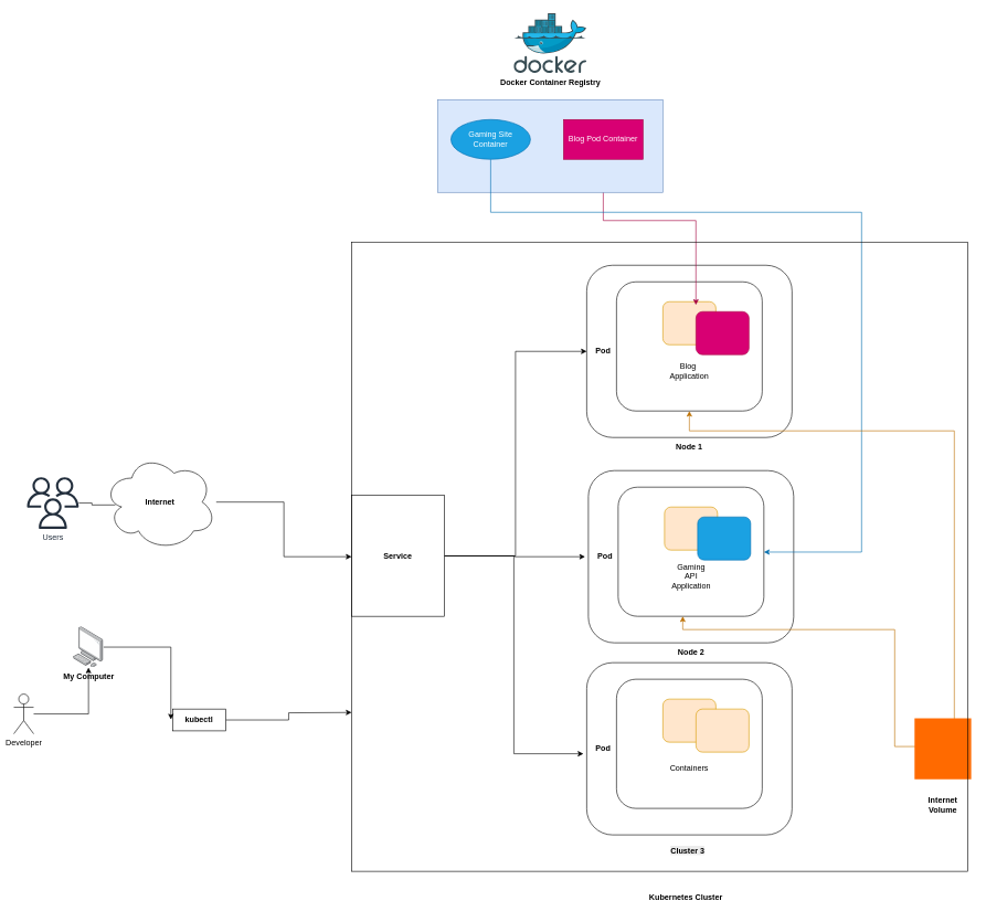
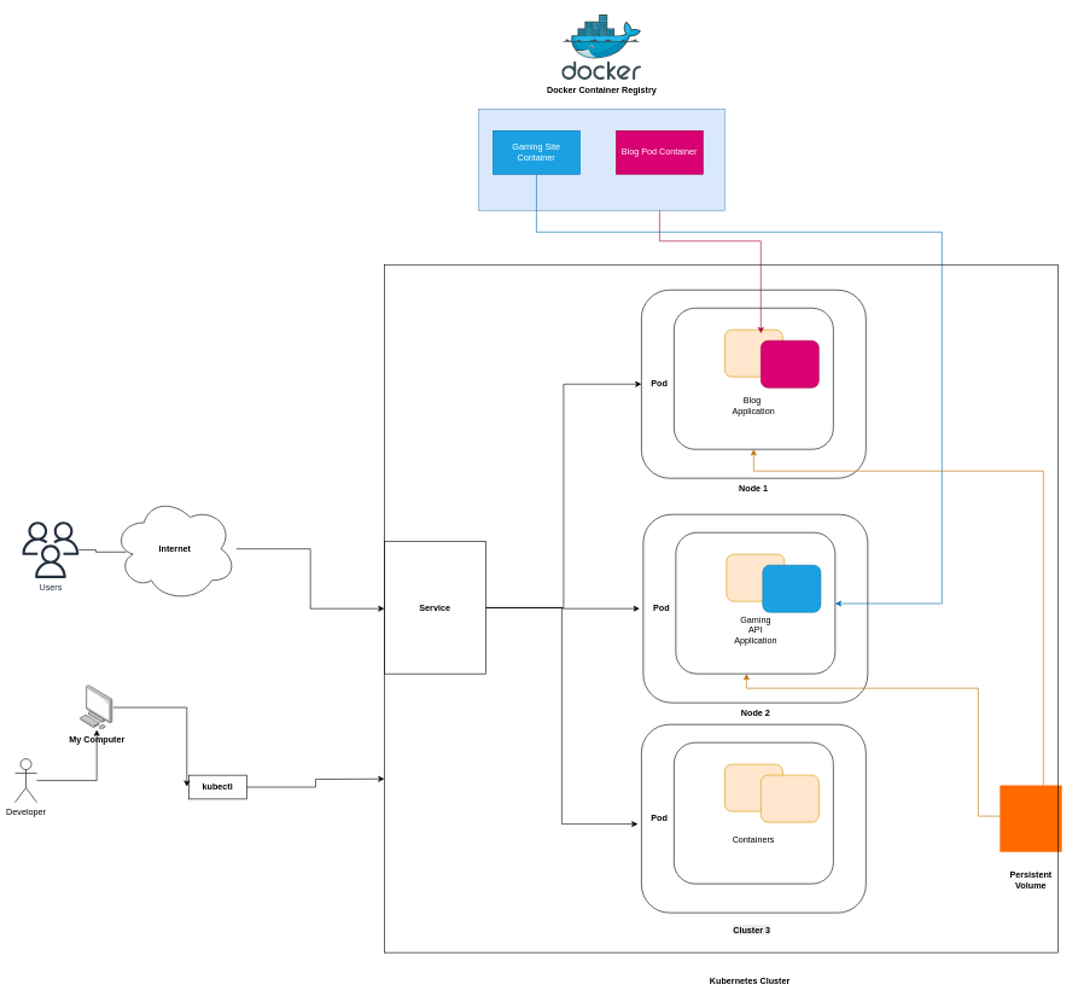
  <mxCell id="0" />
  <mxCell id="1" parent="0" />
  <mxCell id="2" value="&lt;b&gt;My Computer&lt;/b&gt;" style="image;points=[];aspect=fixed;html=1;align=center;shadow=0;dashed=0;image=img/lib/allied_telesis/computer_and_terminals/Personal_Computer.svg;" vertex="1" parent="1"><mxGeometry x="110" y="945.58" width="45.6" height="61.8" as="geometry" /></mxCell>
  <mxCell id="3" style="edgeStyle=orthogonalEdgeStyle;rounded=0;orthogonalLoop=1;jettySize=auto;html=1;entryX=0;entryY=0.75;entryDx=0;entryDy=0;" edge="1" parent="1" source="4"><mxGeometry relative="1" as="geometry"><mxPoint x="530" y="1075.157" as="targetPoint" /></mxGeometry></mxCell>
  <mxCell id="4" value="&lt;b&gt;kubectl&lt;/b&gt;" style="rounded=0;whiteSpace=wrap;html=1;" vertex="1" parent="1"><mxGeometry x="260" y="1070" width="80" height="32.95" as="geometry" /></mxCell>
  <mxCell id="5" style="edgeStyle=orthogonalEdgeStyle;rounded=0;orthogonalLoop=1;jettySize=auto;html=1;entryX=-0.035;entryY=0.478;entryDx=0;entryDy=0;entryPerimeter=0;" edge="1" parent="1" source="2" target="4"><mxGeometry relative="1" as="geometry" /></mxCell>
  <mxCell id="6" value="" style="rounded=1;whiteSpace=wrap;html=1;fillColor=none;" vertex="1" parent="1"><mxGeometry x="885" y="400" width="310" height="260" as="geometry" /></mxCell>
  <mxCell id="7" style="edgeStyle=orthogonalEdgeStyle;rounded=0;orthogonalLoop=1;jettySize=auto;html=1;entryX=0;entryY=0.5;entryDx=0;entryDy=0;" edge="1" parent="1" source="10" target="6"><mxGeometry relative="1" as="geometry" /></mxCell>
  <mxCell id="8" style="edgeStyle=orthogonalEdgeStyle;rounded=0;orthogonalLoop=1;jettySize=auto;html=1;entryX=0;entryY=0.5;entryDx=0;entryDy=0;" edge="1" parent="1" source="10" target="21"><mxGeometry relative="1" as="geometry" /></mxCell>
  <mxCell id="9" style="edgeStyle=orthogonalEdgeStyle;rounded=0;orthogonalLoop=1;jettySize=auto;html=1;entryX=0;entryY=0.75;entryDx=0;entryDy=0;" edge="1" parent="1" source="10" target="28"><mxGeometry relative="1" as="geometry" /></mxCell>
  <mxCell id="10" value="&lt;b&gt;Service&lt;/b&gt;" style="rounded=0;whiteSpace=wrap;html=1;fontStyle=0" vertex="1" parent="1"><mxGeometry x="530" y="747.5" width="140" height="182.5" as="geometry" /></mxCell>
  <mxCell id="11" style="edgeStyle=orthogonalEdgeStyle;rounded=0;orthogonalLoop=1;jettySize=auto;html=1;entryX=0;entryY=0.5;entryDx=0;entryDy=0;" edge="1" parent="1" source="12" target="43"><mxGeometry relative="1" as="geometry"><mxPoint x="210" y="675" as="targetPoint" /></mxGeometry></mxCell>
  <mxCell id="12" value="&lt;b&gt;Internet&lt;/b&gt;" style="ellipse;shape=cloud;whiteSpace=wrap;html=1;" vertex="1" parent="1"><mxGeometry x="155.6" y="685" width="170" height="145" as="geometry" /></mxCell>
  <mxCell id="13" value="" style="rounded=1;whiteSpace=wrap;html=1;fillColor=#ffe6cc;strokeColor=#d79b00;" vertex="1" parent="1"><mxGeometry x="1000" y="455" width="80" height="65" as="geometry" /></mxCell>
  <mxCell id="14" value="&lt;b&gt;Pod&lt;/b&gt;" style="text;html=1;align=center;verticalAlign=middle;whiteSpace=wrap;rounded=0;" vertex="1" parent="1"><mxGeometry x="880" y="515" width="60" height="30" as="geometry" /></mxCell>
  <mxCell id="15" value="&lt;b&gt;Node 1&lt;/b&gt;" style="text;html=1;align=center;verticalAlign=middle;whiteSpace=wrap;rounded=0;" vertex="1" parent="1"><mxGeometry x="1010" y="660" width="60" height="30" as="geometry" /></mxCell>
  <mxCell id="16" value="" style="rounded=1;whiteSpace=wrap;html=1;fillColor=none;" vertex="1" parent="1"><mxGeometry x="930" y="425" width="220" height="195" as="geometry" /></mxCell>
  <mxCell id="17" value="" style="rounded=1;whiteSpace=wrap;html=1;fillColor=#d80073;strokeColor=#A50040;fontColor=#ffffff;" vertex="1" parent="1"><mxGeometry x="1050" y="470" width="80" height="65" as="geometry" /></mxCell>
  <mxCell id="18" value="Blog&amp;nbsp;&lt;div&gt;Application&lt;/div&gt;" style="text;html=1;align=center;verticalAlign=middle;whiteSpace=wrap;rounded=0;" vertex="1" parent="1"><mxGeometry x="1010" y="545" width="60" height="30" as="geometry" /></mxCell>
  <mxCell id="19" value="" style="rounded=1;whiteSpace=wrap;html=1;fillColor=none;" vertex="1" parent="1"><mxGeometry x="887.5" y="710" width="310" height="260" as="geometry" /></mxCell>
  <mxCell id="20" value="" style="rounded=1;whiteSpace=wrap;html=1;fillColor=#ffe6cc;strokeColor=#d79b00;" vertex="1" parent="1"><mxGeometry x="1002.5" y="765" width="80" height="65" as="geometry" /></mxCell>
  <mxCell id="21" value="&lt;b&gt;Pod&lt;/b&gt;" style="text;html=1;align=center;verticalAlign=middle;whiteSpace=wrap;rounded=0;" vertex="1" parent="1"><mxGeometry x="882.5" y="825" width="60" height="30" as="geometry" /></mxCell>
  <mxCell id="22" value="&lt;b&gt;Node 2&lt;/b&gt;" style="text;html=1;align=center;verticalAlign=middle;whiteSpace=wrap;rounded=0;" vertex="1" parent="1"><mxGeometry x="1012.5" y="970" width="60" height="30" as="geometry" /></mxCell>
  <mxCell id="23" value="" style="rounded=1;whiteSpace=wrap;html=1;fillColor=none;" vertex="1" parent="1"><mxGeometry x="932.5" y="735" width="220" height="195" as="geometry" /></mxCell>
  <mxCell id="24" value="" style="rounded=1;whiteSpace=wrap;html=1;fillColor=#1ba1e2;strokeColor=#006EAF;fontColor=#ffffff;" vertex="1" parent="1"><mxGeometry x="1052.5" y="780" width="80" height="65" as="geometry" /></mxCell>
  <mxCell id="25" value="Gaming API Application" style="text;html=1;align=center;verticalAlign=middle;whiteSpace=wrap;rounded=0;" vertex="1" parent="1"><mxGeometry x="1012.5" y="855" width="60" height="30" as="geometry" /></mxCell>
  <mxCell id="26" value="" style="rounded=1;whiteSpace=wrap;html=1;fillColor=none;" vertex="1" parent="1"><mxGeometry x="885" y="1000" width="310" height="260" as="geometry" /></mxCell>
  <mxCell id="27" value="" style="rounded=1;whiteSpace=wrap;html=1;fillColor=#ffe6cc;strokeColor=#d79b00;" vertex="1" parent="1"><mxGeometry x="1000" y="1055" width="80" height="65" as="geometry" /></mxCell>
  <mxCell id="28" value="&lt;b&gt;Pod&lt;/b&gt;" style="text;html=1;align=center;verticalAlign=middle;whiteSpace=wrap;rounded=0;" vertex="1" parent="1"><mxGeometry x="880" y="1115" width="60" height="30" as="geometry" /></mxCell>
  <mxCell id="29" value="" style="rounded=1;whiteSpace=wrap;html=1;fillColor=none;" vertex="1" parent="1"><mxGeometry x="930" y="1025" width="220" height="195" as="geometry" /></mxCell>
  <mxCell id="30" value="" style="rounded=1;whiteSpace=wrap;html=1;fillColor=#ffe6cc;strokeColor=#d79b00;" vertex="1" parent="1"><mxGeometry x="1050" y="1070" width="80" height="65" as="geometry" /></mxCell>
  <mxCell id="31" value="Containers" style="text;html=1;align=center;verticalAlign=middle;whiteSpace=wrap;rounded=0;" vertex="1" parent="1"><mxGeometry x="1010" y="1145" width="60" height="30" as="geometry" /></mxCell>
  <mxCell id="32" value="&lt;b style=&quot;forced-color-adjust: none; color: rgb(0, 0, 0); font-family: Helvetica; font-size: 12px; font-style: normal; font-variant-ligatures: normal; font-variant-caps: normal; letter-spacing: normal; orphans: 2; text-align: center; text-indent: 0px; text-transform: none; widows: 2; word-spacing: 0px; -webkit-text-stroke-width: 0px; white-space: normal; background-color: rgb(236, 236, 236); text-decoration-thickness: initial; text-decoration-style: initial; text-decoration-color: initial;&quot;&gt;Cluster 3&lt;/b&gt;" style="text;whiteSpace=wrap;html=1;" vertex="1" parent="1"><mxGeometry x="1010" y="1270" width="70" height="40" as="geometry" /></mxCell>
  <mxCell id="33" value="&lt;b&gt;Docker Container Registry&lt;/b&gt;" style="image;sketch=0;aspect=fixed;html=1;points=[];align=center;fontSize=12;image=img/lib/mscae/Docker.svg;" vertex="1" parent="1"><mxGeometry x="775.24" y="20" width="109.76" height="90" as="geometry" /></mxCell>
  <mxCell id="34" style="edgeStyle=orthogonalEdgeStyle;rounded=0;orthogonalLoop=1;jettySize=auto;html=1;entryX=0.545;entryY=0.179;entryDx=0;entryDy=0;entryPerimeter=0;fillColor=#d80073;strokeColor=#A50040;" edge="1" parent="1" source="36" target="16"><mxGeometry relative="1" as="geometry"><mxPoint x="1090" y="370" as="targetPoint" /></mxGeometry></mxCell>
  <mxCell id="35" value="" style="rounded=0;whiteSpace=wrap;html=1;fillColor=#dae8fc;strokeColor=#6c8ebf;" vertex="1" parent="1"><mxGeometry x="660" y="150" width="340" height="140" as="geometry" /></mxCell>
  <mxCell id="36" value="Blog Pod Container" style="rounded=0;whiteSpace=wrap;html=1;fillColor=#d80073;strokeColor=#A50040;fontColor=#ffffff;" vertex="1" parent="1"><mxGeometry x="850" y="180" width="120" height="60" as="geometry" /></mxCell>
  <mxCell id="37" style="edgeStyle=orthogonalEdgeStyle;rounded=0;orthogonalLoop=1;jettySize=auto;html=1;fillColor=#1ba1e2;strokeColor=#006EAF;" edge="1" parent="1" source="38" target="23"><mxGeometry relative="1" as="geometry"><Array as="points"><mxPoint x="740" y="320" /><mxPoint x="1300" y="320" /><mxPoint x="1300" y="833" /></Array></mxGeometry></mxCell>
- <mxCell id="38" value="Gaming Site Container" style="ellipse;whiteSpace=wrap;html=1;fillColor=#1ba1e2;strokeColor=#006EAF;fontColor=#ffffff;" vertex="1" parent="1"><mxGeometry x="680" y="180" width="120" height="60" as="geometry" /></mxCell>
+ <mxCell id="38" value="Gaming Site Container" style="rounded=0;whiteSpace=wrap;html=1;fillColor=#1ba1e2;strokeColor=#006EAF;fontColor=#ffffff;" vertex="1" parent="1"><mxGeometry x="680" y="180" width="120" height="60" as="geometry" /></mxCell>
  <mxCell id="39" style="edgeStyle=orthogonalEdgeStyle;rounded=0;orthogonalLoop=1;jettySize=auto;html=1;entryX=0.5;entryY=1;entryDx=0;entryDy=0;fillColor=#f0a30a;strokeColor=#BD7000;exitX=0.558;exitY=0.176;exitDx=0;exitDy=0;exitPerimeter=0;" edge="1" parent="1" source="41" target="16"><mxGeometry relative="1" as="geometry"><mxPoint x="1210" y="1390" as="targetPoint" /><Array as="points"><mxPoint x="1440" y="1100" /><mxPoint x="1440" y="650" /><mxPoint x="1040" y="650" /></Array></mxGeometry></mxCell>
  <mxCell id="40" style="edgeStyle=orthogonalEdgeStyle;rounded=0;orthogonalLoop=1;jettySize=auto;html=1;entryX=0.5;entryY=1;entryDx=0;entryDy=0;exitX=0.025;exitY=0.463;exitDx=0;exitDy=0;exitPerimeter=0;fillColor=#f0a30a;strokeColor=#BD7000;" edge="1" parent="1" source="41"><mxGeometry relative="1" as="geometry"><mxPoint x="1410.236" y="1083.98" as="sourcePoint" /><mxPoint x="1030.03" y="930" as="targetPoint" /><Array as="points"><mxPoint x="1350" y="1127" /><mxPoint x="1350" y="950" /><mxPoint x="1030" y="950" /></Array></mxGeometry></mxCell>
  <mxCell id="41" value="" style="points=[];aspect=fixed;html=1;align=center;shadow=0;dashed=0;fillColor=#FF6A00;strokeColor=none;shape=mxgraph.alibaba_cloud.scu_storage_capacity_unit;" vertex="1" parent="1"><mxGeometry x="1380" y="1083.98" width="85.5" height="92.04" as="geometry" /></mxCell>
- <mxCell id="42" value="Internet Volume" style="text;html=1;align=center;verticalAlign=middle;whiteSpace=wrap;rounded=0;fontStyle=1" vertex="1" parent="1"><mxGeometry x="1392.75" y="1200" width="60" height="30" as="geometry" /></mxCell>
+ <mxCell id="42" value="Persistent Volume" style="text;html=1;align=center;verticalAlign=middle;whiteSpace=wrap;rounded=0;fontStyle=1" vertex="1" parent="1"><mxGeometry x="1392.75" y="1200" width="60" height="30" as="geometry" /></mxCell>
  <mxCell id="43" value="" style="rounded=0;whiteSpace=wrap;html=1;fillColor=none;" vertex="1" parent="1"><mxGeometry x="530" y="365" width="930" height="950" as="geometry" /></mxCell>
- <mxCell id="44" value="Users&lt;div&gt;&lt;br&gt;&lt;/div&gt;" style="sketch=0;outlineConnect=0;fontColor=#232F3E;gradientColor=none;fillColor=#232F3D;strokeColor=none;dashed=0;verticalLabelPosition=bottom;verticalAlign=top;align=center;html=1;fontSize=12;fontStyle=0;aspect=fixed;pointerEvents=1;shape=mxgraph.aws4.users;" vertex="1" parent="1"><mxGeometry x="40" y="720" width="78" height="78" as="geometry" /></mxCell>
+ <mxCell id="44" value="Users&lt;div&gt;&lt;br&gt;&lt;/div&gt;" style="sketch=0;outlineConnect=0;fontColor=#232F3E;gradientColor=none;fillColor=#232F3D;strokeColor=none;dashed=0;verticalLabelPosition=bottom;verticalAlign=top;align=center;html=1;fontSize=12;fontStyle=0;aspect=fixed;pointerEvents=1;shape=mxgraph.aws4.users;" vertex="1" parent="1"><mxGeometry x="30" y="720" width="78" height="78" as="geometry" /></mxCell>
  <mxCell id="45" style="edgeStyle=orthogonalEdgeStyle;rounded=0;orthogonalLoop=1;jettySize=auto;html=1;entryX=0.104;entryY=0.53;entryDx=0;entryDy=0;entryPerimeter=0;endArrow=none;" edge="1" parent="1" source="44" target="12"><mxGeometry relative="1" as="geometry" /></mxCell>
  <mxCell id="46" style="edgeStyle=orthogonalEdgeStyle;rounded=0;orthogonalLoop=1;jettySize=auto;html=1;" edge="1" parent="1" source="47" target="2"><mxGeometry relative="1" as="geometry" /></mxCell>
  <mxCell id="47" value="Developer" style="shape=umlActor;verticalLabelPosition=bottom;verticalAlign=top;html=1;outlineConnect=0;" vertex="1" parent="1"><mxGeometry x="20" y="1047.38" width="30" height="60" as="geometry" /></mxCell>
  <mxCell id="48" value="&lt;b&gt;Kubernetes Cluster&lt;/b&gt;" style="text;html=1;align=center;verticalAlign=middle;whiteSpace=wrap;rounded=0;" vertex="1" parent="1"><mxGeometry x="955" y="1340" width="160" height="30" as="geometry" /></mxCell>
